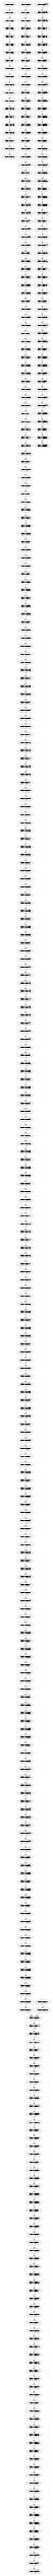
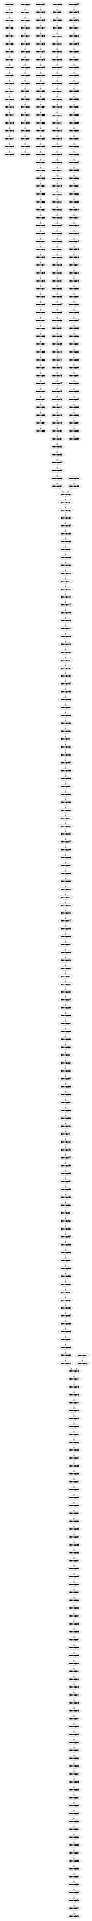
  digraph {
    test116_0
    test116_1
    test116_2
    test116_3
    test116_4
    test116_5
    test116_6
    test116_7
    test116_8
    test116_9
    test116_10
    test116_11
    test116_12
    test116_13
    test116_14
    test116_15
    test116_16
    test116_17
    test116_18
    test116_19
    test116_20
    test116_21
    test116_22
    test116_23
    test116_24
    test116_25
    test116_26
    test116_27
    test116_28
    test116_29
    test116_30
    test116_31
    test116_32
    test116_33
    test116_34
    test116_35
    test116_36
    test116_37
    test116_38
    test116_39
-   test116_40
    test116_41
    test116_42
    test116_43
    test116_44
    test116_45
    test116_46
    test116_47
    test116_48
    test116_49
    test116_50
    test116_51
    test116_52
    test116_53
    test116_54
    test116_55
    test116_56
    test116_57
    test116_58
    test116_59
    test116_60
    test116_61
    test116_62
    test116_63
    test116_64
    test116_65
    test116_66
    test116_67
    test116_68
    test116_69
    test116_70
    test116_71
    test116_72
    test116_73
    test116_74
    test116_75
    test116_76
    test116_77
    test116_78
    test116_79
    test116_80
    test116_81
    test116_82
    test116_83
    test116_84
    test116_85
    test116_86
    test116_87
    test116_88
    test116_89
    test116_90
    test116_91
    test116_92
    test116_93
    test116_94
    test116_95
    test116_96
    test116_97
    test116_98
    test116_99
    test116_100
    test116_101
    test116_102
    test116_103
    test116_104
    test116_105
    test116_106
    test116_107
    test116_108
    test116_109
    test116_110
    test116_111
    test116_112
    test116_113
    test116_114
    test116_115
    test116_116
    test116_117
    test116_118
    test116_119
    test116_120
    test116_121
    test116_122
    test116_123
    test116_124
    test116_125
    test116_126
    test116_127
    test116_128
    test116_129
    test116_130
    test116_131
    test116_132
    test116_133
    test116_134
    test116_135
    test116_136
    test116_137
    test116_138
    test116_139
    test116_140
    test116_141
    test116_142
    test116_143
    test116_144
    test116_145
    test116_146
    test116_147
    test116_148
    test116_149
    test116_150
    test116_151
    test116_152
    test116_153
    test116_154
    test116_155
    test116_156
    test116_157
    test116_158
    test116_159
    test116_160
    test116_161
    test116_162
    test116_163
    test116_164
    test116_165
    test116_166
    test116_167
    test116_168
    test116_169
    test116_170
    test116_171
    test116_172
    test116_173
    test116_174
    test116_175
    test116_176
    test116_177
    test116_178
    test116_179
    test116_180
    test116_181
    test116_182
    test116_183
    test116_184
    test116_185
    test116_186
    test116_187
    test116_188
    test116_189
    test116_190
    test116_191
    test116_192
    test116_193
    test116_194
    test116_195
    test116_196
    test116_197
    test116_198
    test116_199
    test116_200
    test116_201
    test116_202
    test116_203
    test116_204
    test116_205
    test116_206
    test116_207
    test116_208
    test116_209
    test116_210
    test116_211
    test116_212
    test116_213
    test116_214
    test116_215
    test116_216
    test116_217
    test116_218
    test116_219
    test116_220
    test116_221
    test116_222
    test116_223
    test116_224
    test116_225
    test116_226
    test116_227
    test116_228
    test116_229
    test116_230
    test116_231
    test116_232
    test116_233
    test116_234
    test116_235
    test116_236
    test116_237
    test116_238
    test116_239
    test116_240
    test116_241
    test116_242
    test116_243
    test116_244
    test116_245
    test116_246
    test116_247
    test116_248
    test116_249
    test116_250
    test116_251
    test116_252
    test116_253
    test116_254
    test116_255
    test116_256
    test116_257
    test116_258
    test116_259
    test116_260
    test116_261
    test116_262
    test116_263
    test116_264
    test116_265
    test116_266
    test116_267
    test116_268
    test116_269
    test116_270
    test116_273
    test116_271
    test116_272
    test116_274
    test116_275
    test116_276
    test116_277
    test116_278
    test116_279
    test116_280
    test116_281
    test116_282
    test116_283
    test116_284
    test116_285
    test116_286
    test116_287
    test116_288
    test116_289
    test116_290
    test116_291
    test116_292
    test116_293
    test116_294
    test116_295
    test116_296
    test116_297
    test116_298
    test116_299
    test116_300
    test116_301
    test116_302
    test116_303
    test116_304
    test116_305
    test116_306
    test116_307
    test116_308
    test116_309
    test116_310
    test116_311
    test116_312
    test116_313
    test116_314
    test116_315
    test116_316
    test116_317
    test116_318
    test116_319
    test116_320
    test116_321
    test116_322
    test116_323
    test116_324
    test116_325
    test116_326
    test116_327
    test116_328
    test116_329
    test116_330
    test116_331
    test116_332
    test116_333
    test116_334
    test116_335
    test116_336
    test116_337
    test116_338
    test116_339
    test116_340
    test116_341
    test116_342
    test116_344
    test116_345
    test116_346
    test116_347
    test116_348
    test116_349
    test116_350
    test116_351
    test116_352
    test116_353
    test116_354
    test116_355
    test116_356
    test116_357
    test116_358
    test116_359
    test116_360
    test116_361
    test116_362
    test116_363
    test116_364
    test116_365
    test116_366
    test116_367
    test116_368
    test116_369
    test116_370
    test116_371
    test116_372
    test116_373
    test116_374
    test116_375
    test116_376
    test116_377
    test116_378
    test116_379
    test116_380
    test116_381
    test116_382
    test116_383
    test116_384
    test116_385
    test116_386
    test116_387
    test116_388
    test116_389
    test116_390
    test116_391
    test116_392
    test116_393
    test116_394
    test116_395
    test116_396
    test116_397
    test116_398
    test116_399
    test116_0 -> test116_1
    test116_1 -> test116_2
    test116_2 -> test116_3
    test116_3 -> test116_4
    test116_4 -> test116_5
    test116_5 -> test116_6
    test116_6 -> test116_7
    test116_7 -> test116_8
    test116_8 -> test116_9
    test116_9 -> test116_10
    test116_10 -> test116_11
    test116_11 -> test116_12
    test116_12 -> test116_13
    test116_13 -> test116_14
    test116_14 -> test116_15
    test116_15 -> test116_16
    test116_16 -> test116_17
    test116_17 -> test116_18
    test116_18 -> test116_19
    test116_20 -> test116_21
    test116_21 -> test116_22
    test116_22 -> test116_23
    test116_23 -> test116_24
    test116_24 -> test116_25
    test116_25 -> test116_26
    test116_26 -> test116_27
    test116_27 -> test116_28
    test116_28 -> test116_29
    test116_29 -> test116_30
    test116_30 -> test116_31
    test116_31 -> test116_32
    test116_32 -> test116_33
    test116_33 -> test116_34
    test116_34 -> test116_35
    test116_35 -> test116_36
    test116_36 -> test116_37
    test116_37 -> test116_38
    test116_38 -> test116_39
-   test116_39 -> test116_40
-   test116_40 -> test116_41
    test116_41 -> test116_42
    test116_42 -> test116_43
    test116_43 -> test116_44
    test116_44 -> test116_45
    test116_45 -> test116_46
    test116_46 -> test116_47
    test116_47 -> test116_48
    test116_48 -> test116_49
    test116_49 -> test116_50
    test116_50 -> test116_51
    test116_51 -> test116_52
    test116_52 -> test116_53
    test116_53 -> test116_54
    test116_54 -> test116_55
    test116_55 -> test116_56
    test116_56 -> test116_57
    test116_57 -> test116_58
    test116_58 -> test116_59
    test116_59 -> test116_60
    test116_60 -> test116_61
    test116_61 -> test116_62
    test116_62 -> test116_63
    test116_63 -> test116_64
    test116_64 -> test116_65
    test116_65 -> test116_66
    test116_66 -> test116_67
    test116_67 -> test116_68
    test116_68 -> test116_69
    test116_69 -> test116_70
    test116_70 -> test116_71
    test116_71 -> test116_72
    test116_72 -> test116_73
    test116_73 -> test116_74
    test116_74 -> test116_75
    test116_75 -> test116_76
    test116_76 -> test116_77
    test116_77 -> test116_78
    test116_78 -> test116_79
    test116_79 -> test116_80
    test116_80 -> test116_81
    test116_81 -> test116_82
    test116_82 -> test116_83
    test116_83 -> test116_84
    test116_84 -> test116_85
    test116_85 -> test116_86
    test116_86 -> test116_87
    test116_87 -> test116_88
    test116_88 -> test116_89
    test116_89 -> test116_90
    test116_90 -> test116_91
    test116_91 -> test116_92
    test116_92 -> test116_93
    test116_93 -> test116_94
    test116_94 -> test116_95
-   test116_95 -> test116_96
    test116_96 -> test116_97
    test116_97 -> test116_98
    test116_98 -> test116_99
    test116_99 -> test116_100
    test116_100 -> test116_101
    test116_101 -> test116_102
    test116_102 -> test116_103
    test116_103 -> test116_104
    test116_104 -> test116_105
    test116_105 -> test116_106
    test116_106 -> test116_107
    test116_107 -> test116_108
    test116_108 -> test116_109
    test116_109 -> test116_110
    test116_110 -> test116_111
    test116_111 -> test116_112
    test116_112 -> test116_113
    test116_113 -> test116_114
    test116_114 -> test116_115
    test116_115 -> test116_116
    test116_116 -> test116_117
    test116_117 -> test116_118
    test116_118 -> test116_119
    test116_119 -> test116_120
    test116_120 -> test116_121
    test116_121 -> test116_122
    test116_122 -> test116_123
    test116_123 -> test116_124
    test116_124 -> test116_125
    test116_125 -> test116_126
    test116_126 -> test116_127
    test116_127 -> test116_128
    test116_128 -> test116_129
    test116_129 -> test116_130
    test116_130 -> test116_131
    test116_131 -> test116_132
    test116_132 -> test116_133
    test116_133 -> test116_134
    test116_134 -> test116_135
    test116_135 -> test116_136
    test116_136 -> test116_137
    test116_137 -> test116_138
    test116_138 -> test116_139
    test116_139 -> test116_140
    test116_140 -> test116_141
    test116_141 -> test116_142
    test116_142 -> test116_143
    test116_143 -> test116_144
    test116_144 -> test116_145
    test116_145 -> test116_146
    test116_146 -> test116_147
    test116_147 -> test116_148
    test116_148 -> test116_149
    test116_149 -> test116_150
    test116_150 -> test116_151
    test116_151 -> test116_152
    test116_152 -> test116_153
    test116_153 -> test116_154
    test116_154 -> test116_155
    test116_155 -> test116_156
    test116_156 -> test116_157
-   test116_157 -> test116_158
+   test116_157 -> test116_160
    test116_158 -> test116_159
    test116_159 -> test116_160
    test116_160 -> test116_161
    test116_161 -> test116_162
    test116_162 -> test116_163
    test116_163 -> test116_164
    test116_164 -> test116_165
    test116_165 -> test116_166
    test116_166 -> test116_167
    test116_167 -> test116_168
    test116_168 -> test116_169
    test116_169 -> test116_170
    test116_170 -> test116_171
    test116_171 -> test116_172
    test116_172 -> test116_173
    test116_173 -> test116_174
    test116_174 -> test116_175
    test116_175 -> test116_176
    test116_176 -> test116_177
    test116_177 -> test116_178
    test116_178 -> test116_179
    test116_179 -> test116_180
    test116_180 -> test116_181
    test116_181 -> test116_182
    test116_182 -> test116_183
    test116_183 -> test116_184
    test116_184 -> test116_185
    test116_185 -> test116_186
    test116_186 -> test116_187
    test116_187 -> test116_188
    test116_188 -> test116_189
    test116_189 -> test116_190
    test116_190 -> test116_191
    test116_191 -> test116_192
    test116_192 -> test116_193
    test116_193 -> test116_194
    test116_194 -> test116_195
    test116_195 -> test116_196
    test116_196 -> test116_197
    test116_197 -> test116_198
    test116_198 -> test116_199
    test116_199 -> test116_200
    test116_200 -> test116_201
    test116_201 -> test116_202
    test116_202 -> test116_203
    test116_203 -> test116_204
    test116_204 -> test116_205
    test116_205 -> test116_206
    test116_206 -> test116_207
    test116_207 -> test116_208
    test116_208 -> test116_209
    test116_209 -> test116_210
    test116_210 -> test116_211
    test116_211 -> test116_212
    test116_212 -> test116_213
    test116_213 -> test116_214
    test116_214 -> test116_215
    test116_215 -> test116_216
    test116_216 -> test116_217
    test116_217 -> test116_218
    test116_218 -> test116_219
    test116_219 -> test116_220
    test116_220 -> test116_221
    test116_221 -> test116_222
    test116_222 -> test116_223
    test116_223 -> test116_224
    test116_224 -> test116_225
    test116_225 -> test116_226
    test116_226 -> test116_227
    test116_227 -> test116_228
    test116_228 -> test116_229
    test116_229 -> test116_230
    test116_230 -> test116_231
    test116_231 -> test116_232
    test116_232 -> test116_233
    test116_233 -> test116_234
    test116_234 -> test116_235
    test116_235 -> test116_236
    test116_236 -> test116_237
    test116_237 -> test116_238
    test116_238 -> test116_239
    test116_239 -> test116_240
    test116_240 -> test116_241
    test116_241 -> test116_242
    test116_242 -> test116_243
    test116_243 -> test116_244
    test116_244 -> test116_245
    test116_245 -> test116_246
    test116_246 -> test116_247
    test116_247 -> test116_248
    test116_248 -> test116_249
    test116_249 -> test116_250
    test116_250 -> test116_251
    test116_251 -> test116_252
    test116_252 -> test116_253
    test116_253 -> test116_254
    test116_254 -> test116_255
    test116_255 -> test116_256
    test116_256 -> test116_257
    test116_257 -> test116_258
    test116_258 -> test116_259
    test116_259 -> test116_260
    test116_260 -> test116_261
    test116_261 -> test116_262
    test116_262 -> test116_263
    test116_263 -> test116_264
    test116_264 -> test116_265
    test116_265 -> test116_266
    test116_266 -> test116_267
    test116_267 -> test116_268
    test116_268 -> test116_269
    test116_269 -> test116_270
    test116_270 -> test116_273
    test116_273 -> test116_274
    test116_271 -> test116_272
    test116_272 -> test116_273
    test116_274 -> test116_275
    test116_275 -> test116_276
    test116_276 -> test116_277
    test116_277 -> test116_278
    test116_278 -> test116_279
    test116_279 -> test116_280
    test116_280 -> test116_281
    test116_281 -> test116_282
    test116_282 -> test116_283
    test116_283 -> test116_284
    test116_284 -> test116_285
    test116_285 -> test116_286
    test116_286 -> test116_287
    test116_287 -> test116_288
    test116_288 -> test116_289
    test116_289 -> test116_290
    test116_290 -> test116_291
    test116_291 -> test116_292
    test116_292 -> test116_293
    test116_293 -> test116_294
    test116_294 -> test116_295
    test116_295 -> test116_296
    test116_296 -> test116_297
    test116_297 -> test116_298
    test116_298 -> test116_299
    test116_299 -> test116_300
    test116_300 -> test116_301
    test116_301 -> test116_302
    test116_302 -> test116_303
    test116_303 -> test116_304
    test116_304 -> test116_305
    test116_305 -> test116_306
    test116_306 -> test116_307
    test116_307 -> test116_308
    test116_308 -> test116_309
    test116_309 -> test116_310
    test116_310 -> test116_311
    test116_311 -> test116_312
    test116_312 -> test116_313
    test116_313 -> test116_314
    test116_314 -> test116_315
    test116_315 -> test116_316
    test116_316 -> test116_317
    test116_317 -> test116_318
    test116_318 -> test116_319
    test116_319 -> test116_320
    test116_320 -> test116_321
    test116_321 -> test116_322
    test116_322 -> test116_323
    test116_323 -> test116_324
    test116_324 -> test116_325
    test116_325 -> test116_326
    test116_326 -> test116_327
    test116_327 -> test116_328
    test116_328 -> test116_329
    test116_329 -> test116_330
    test116_330 -> test116_331
    test116_331 -> test116_332
    test116_332 -> test116_333
    test116_333 -> test116_334
    test116_334 -> test116_335
    test116_335 -> test116_336
    test116_336 -> test116_337
    test116_337 -> test116_338
    test116_338 -> test116_339
    test116_339 -> test116_340
    test116_340 -> test116_341
    test116_341 -> test116_342
    test116_344 -> test116_345
    test116_345 -> test116_346
    test116_346 -> test116_347
    test116_347 -> test116_348
    test116_348 -> test116_349
    test116_349 -> test116_350
    test116_350 -> test116_351
    test116_351 -> test116_352
    test116_352 -> test116_353
    test116_353 -> test116_354
    test116_354 -> test116_355
    test116_355 -> test116_356
    test116_356 -> test116_357
    test116_357 -> test116_358
    test116_358 -> test116_359
    test116_359 -> test116_360
    test116_360 -> test116_361
    test116_361 -> test116_362
    test116_362 -> test116_363
    test116_363 -> test116_364
    test116_364 -> test116_365
    test116_365 -> test116_366
    test116_366 -> test116_367
    test116_367 -> test116_368
    test116_368 -> test116_369
    test116_369 -> test116_370
    test116_370 -> test116_371
    test116_371 -> test116_372
    test116_372 -> test116_373
    test116_373 -> test116_374
    test116_374 -> test116_375
    test116_375 -> test116_376
    test116_376 -> test116_377
    test116_377 -> test116_378
    test116_378 -> test116_379
    test116_379 -> test116_380
    test116_380 -> test116_381
    test116_381 -> test116_382
    test116_382 -> test116_383
    test116_383 -> test116_384
    test116_384 -> test116_385
    test116_385 -> test116_386
    test116_386 -> test116_387
    test116_387 -> test116_388
    test116_388 -> test116_389
    test116_389 -> test116_390
    test116_390 -> test116_391
    test116_391 -> test116_392
    test116_392 -> test116_393
    test116_393 -> test116_394
    test116_394 -> test116_395
    test116_395 -> test116_396
    test116_396 -> test116_397
    test116_397 -> test116_398
    test116_398 -> test116_399
  }
